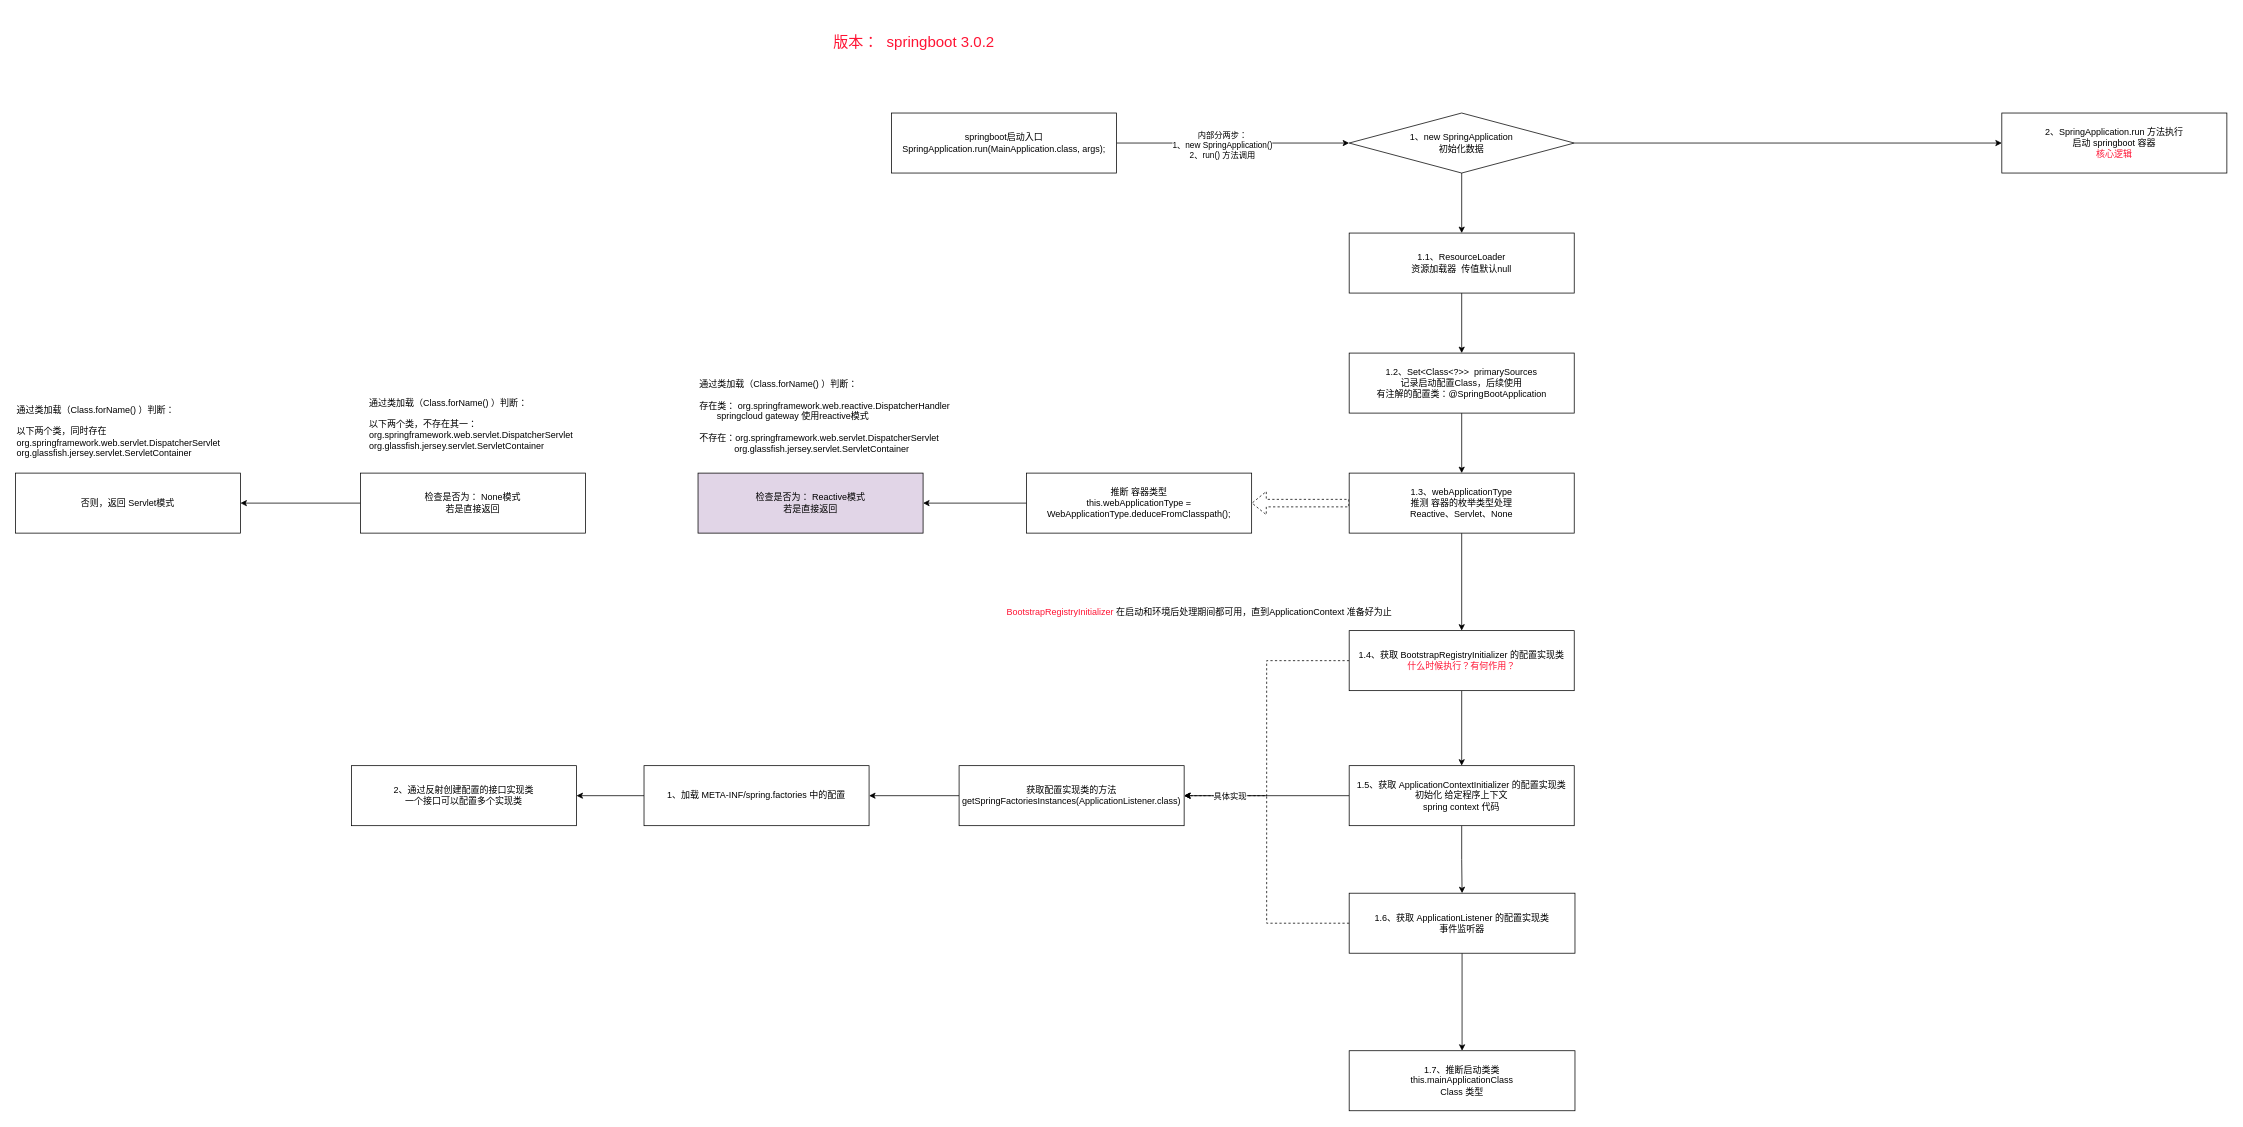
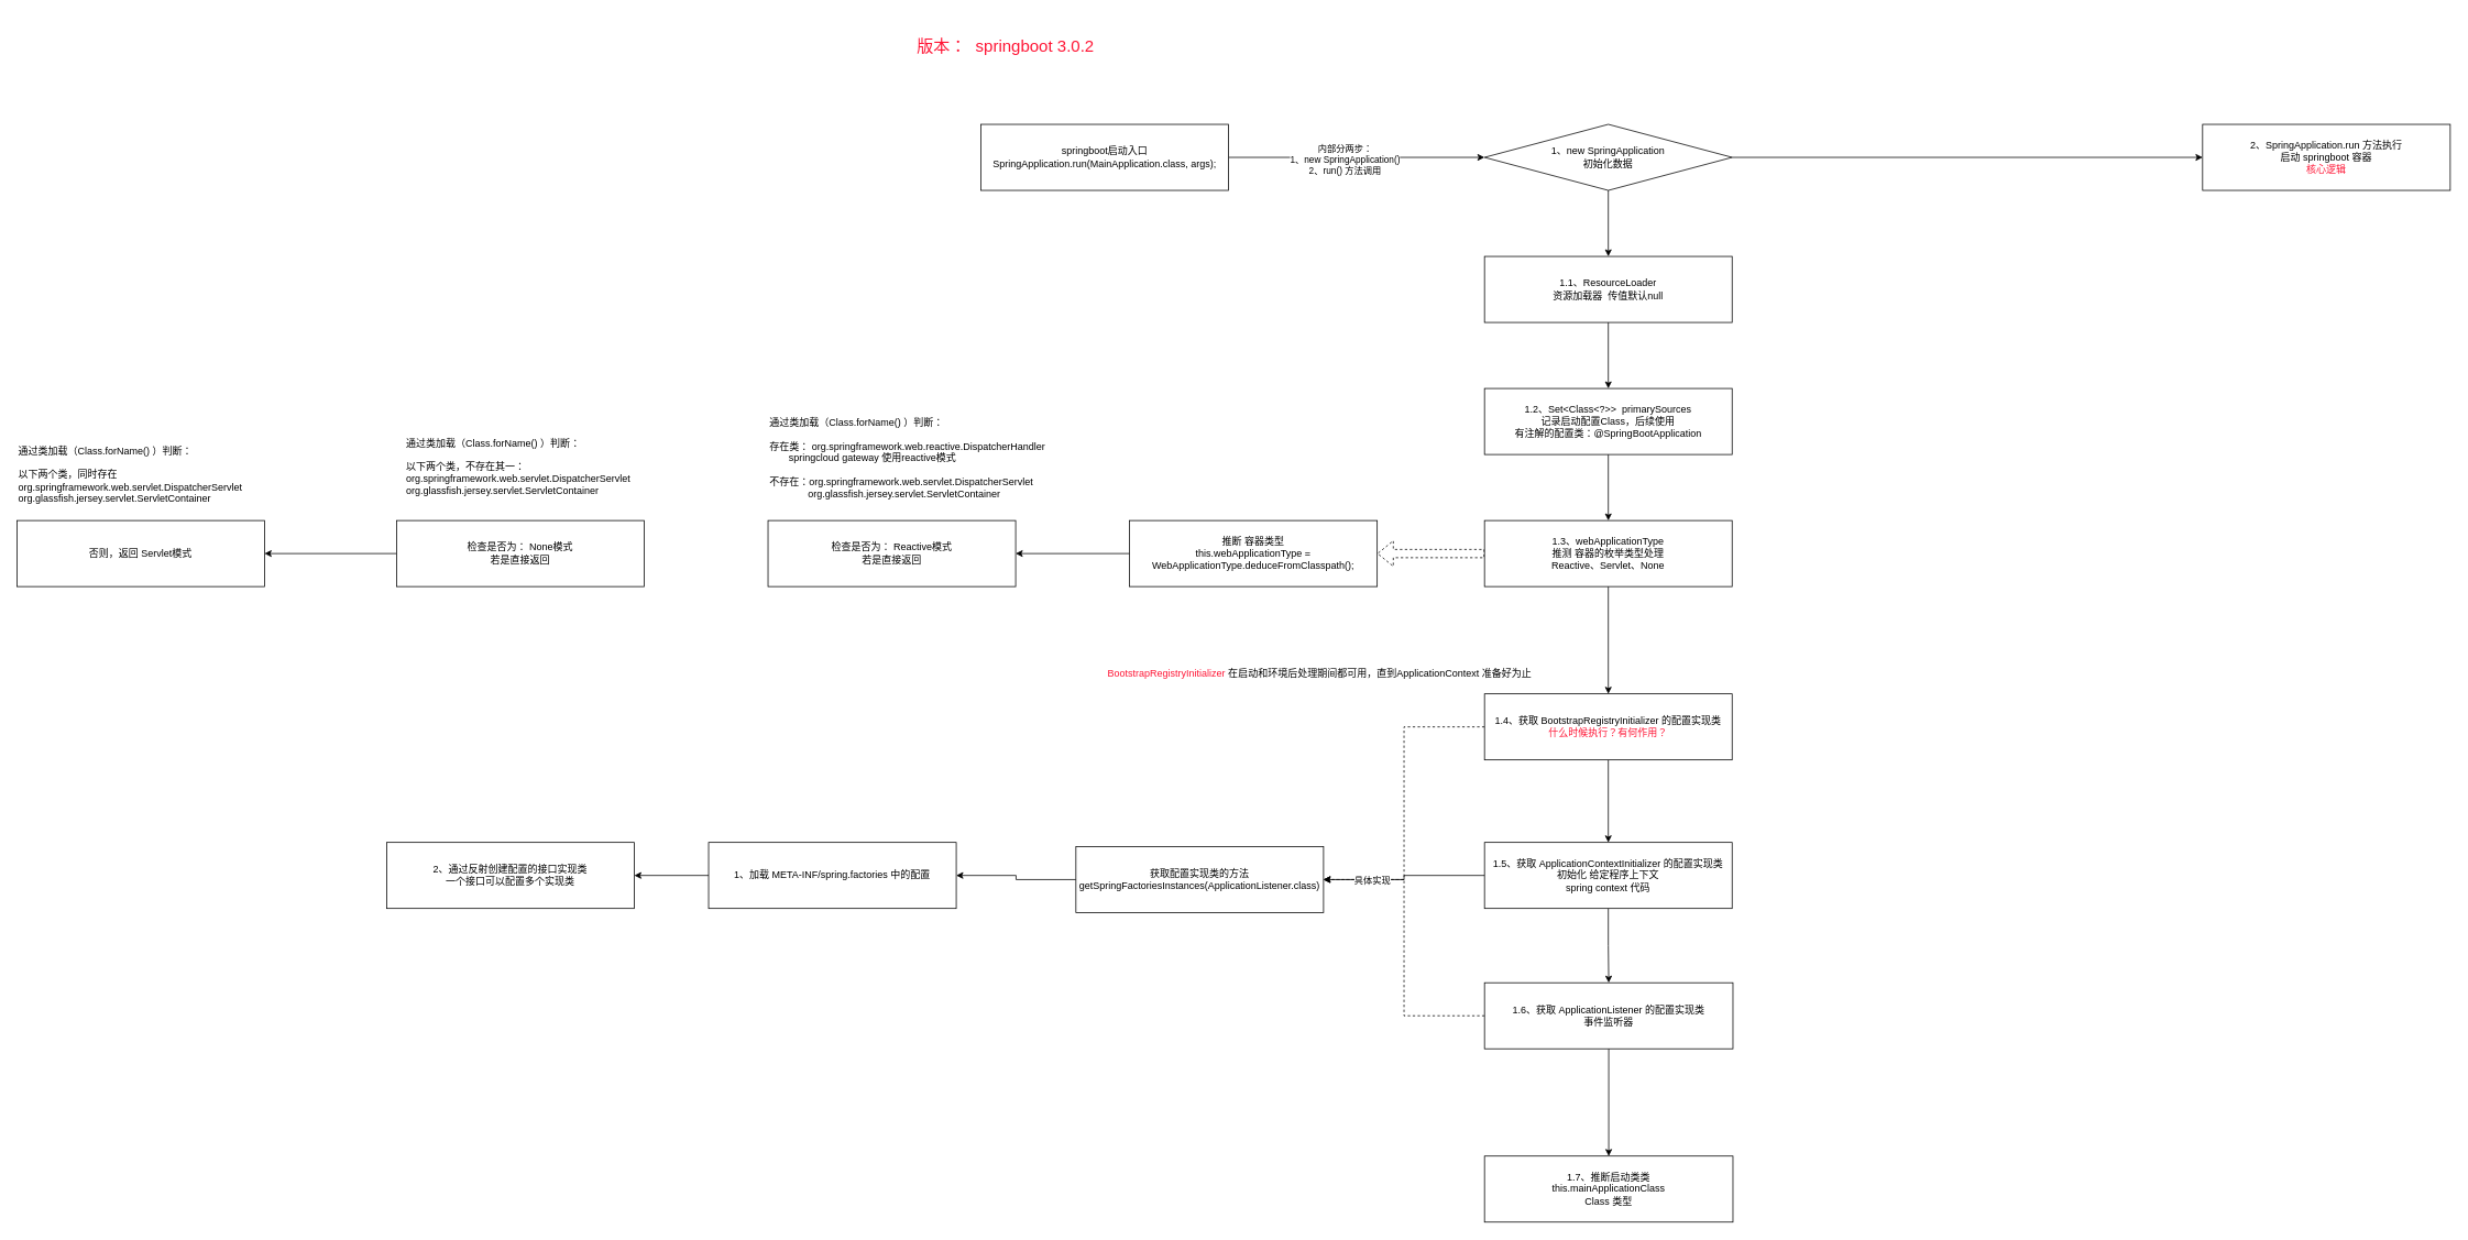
  <mxCell id="0" />
  <mxCell id="1" parent="0" />
  <mxCell id="2" value="版本：&amp;nbsp; springboot 3.0.2" style="text;html=1;align=center;verticalAlign=middle;whiteSpace=wrap;rounded=0;fontSize=20;fontColor=#FF1434;" parent="1" vertex="1"><mxGeometry x="1088" y="20" width="260" height="70" as="geometry" /></mxCell>
  <mxCell id="3" style="edgeStyle=orthogonalEdgeStyle;rounded=0;orthogonalLoop=1;jettySize=auto;html=1;exitX=1;exitY=0.5;exitDx=0;exitDy=0;" parent="1" source="5" target="8" edge="1"><mxGeometry relative="1" as="geometry" /></mxCell>
  <mxCell id="4" value="内部分两步：&lt;div&gt;1、new SpringApplication()&lt;/div&gt;&lt;div&gt;2、run() 方法调用&lt;/div&gt;" style="edgeLabel;html=1;align=center;verticalAlign=middle;resizable=0;points=[];" parent="3" vertex="1" connectable="0"><mxGeometry x="-0.2" y="-2" relative="1" as="geometry"><mxPoint x="16" as="offset" /></mxGeometry></mxCell>
  <mxCell id="5" value="&lt;div&gt;springboot启动入口&lt;/div&gt;SpringApplication.run(MainApplication.class, args);" style="whiteSpace=wrap;html=1;" parent="1" vertex="1"><mxGeometry x="1188" y="150" width="300" height="80" as="geometry" /></mxCell>
  <mxCell id="6" style="edgeStyle=orthogonalEdgeStyle;rounded=0;orthogonalLoop=1;jettySize=auto;html=1;" parent="1" source="8" target="10" edge="1"><mxGeometry relative="1" as="geometry"><mxPoint x="1948" y="350" as="targetPoint" /></mxGeometry></mxCell>
  <mxCell id="7" style="edgeStyle=orthogonalEdgeStyle;rounded=0;orthogonalLoop=1;jettySize=auto;html=1;exitX=1;exitY=0.5;exitDx=0;exitDy=0;" edge="1" parent="1" source="8" target="42"><mxGeometry relative="1" as="geometry" /></mxCell>
  <mxCell id="8" value="1、new SpringApplication&lt;div&gt;&lt;/div&gt;&lt;div&gt;初始化数据&lt;/div&gt;" style="rhombus;whiteSpace=wrap;html=1;" parent="1" vertex="1"><mxGeometry x="1798" y="150" width="300" height="80" as="geometry" /></mxCell>
  <mxCell id="9" style="edgeStyle=orthogonalEdgeStyle;rounded=0;orthogonalLoop=1;jettySize=auto;html=1;" parent="1" source="10" target="12" edge="1"><mxGeometry relative="1" as="geometry" /></mxCell>
  <mxCell id="10" value="1.1、ResourceLoader&lt;div&gt;资源加载器&amp;nbsp; 传值默认null&lt;/div&gt;" style="whiteSpace=wrap;html=1;" parent="1" vertex="1"><mxGeometry x="1798" y="310" width="300" height="80" as="geometry" /></mxCell>
  <mxCell id="11" style="edgeStyle=orthogonalEdgeStyle;rounded=0;orthogonalLoop=1;jettySize=auto;html=1;exitX=0.5;exitY=1;exitDx=0;exitDy=0;entryX=0.5;entryY=0;entryDx=0;entryDy=0;" parent="1" source="12" target="15" edge="1"><mxGeometry relative="1" as="geometry" /></mxCell>
  <mxCell id="12" value="1.2、Set&amp;lt;Class&amp;lt;?&amp;gt;&amp;gt;&amp;nbsp; primarySources&lt;div&gt;记录启动配置Class，后续使用&lt;/div&gt;&lt;div&gt;有注解的配置类：@SpringBootApplication&lt;br&gt;&lt;/div&gt;" style="whiteSpace=wrap;html=1;" parent="1" vertex="1"><mxGeometry x="1798" y="470" width="300" height="80" as="geometry" /></mxCell>
  <mxCell id="13" style="edgeStyle=orthogonalEdgeStyle;rounded=0;orthogonalLoop=1;jettySize=auto;html=1;exitX=0;exitY=0.5;exitDx=0;exitDy=0;shape=flexArrow;dashed=1;" parent="1" source="15" target="17" edge="1"><mxGeometry relative="1" as="geometry" /></mxCell>
  <mxCell id="14" style="edgeStyle=orthogonalEdgeStyle;rounded=0;orthogonalLoop=1;jettySize=auto;html=1;exitX=0.5;exitY=1;exitDx=0;exitDy=0;" edge="1" parent="1" source="15" target="27"><mxGeometry relative="1" as="geometry" /></mxCell>
  <mxCell id="15" value="&lt;div&gt;1.3、webApplicationType&lt;/div&gt;&lt;div&gt;推测 容器的枚举类型处理&lt;/div&gt;&lt;div&gt;Reactive、Servlet、None&lt;/div&gt;" style="whiteSpace=wrap;html=1;" parent="1" vertex="1"><mxGeometry x="1798" y="630" width="300" height="80" as="geometry" /></mxCell>
  <mxCell id="16" style="edgeStyle=orthogonalEdgeStyle;rounded=0;orthogonalLoop=1;jettySize=auto;html=1;exitX=0;exitY=0.5;exitDx=0;exitDy=0;" edge="1" parent="1" source="17" target="18"><mxGeometry relative="1" as="geometry" /></mxCell>
  <mxCell id="17" value="&lt;div&gt;推断 容器类型&lt;/div&gt;this.webApplicationType = WebApplicationType.deduceFromClasspath();" style="whiteSpace=wrap;html=1;" parent="1" vertex="1"><mxGeometry x="1368" y="630" width="300" height="80" as="geometry" /></mxCell>
- <mxCell id="18" value="检查是否为： Reactive模式&lt;div&gt;若是直接返回&lt;/div&gt;" style="whiteSpace=wrap;html=1;fillColor=#e1d5e7;" vertex="1" parent="1"><mxGeometry x="930" y="630" width="300" height="80" as="geometry" /></mxCell>
+ <mxCell id="18" value="检查是否为： Reactive模式&lt;div&gt;若是直接返回&lt;/div&gt;" style="whiteSpace=wrap;html=1;" vertex="1" parent="1"><mxGeometry x="930" y="630" width="300" height="80" as="geometry" /></mxCell>
  <mxCell id="19" style="edgeStyle=orthogonalEdgeStyle;rounded=0;orthogonalLoop=1;jettySize=auto;html=1;exitX=0;exitY=0.5;exitDx=0;exitDy=0;" edge="1" parent="1" source="20" target="21"><mxGeometry relative="1" as="geometry" /></mxCell>
  <mxCell id="20" value="检查是否为： None模式&lt;div&gt;若是直接返回&lt;/div&gt;" style="whiteSpace=wrap;html=1;" vertex="1" parent="1"><mxGeometry x="480" y="630" width="300" height="80" as="geometry" /></mxCell>
  <mxCell id="21" value="否则，返回 Servlet模式" style="whiteSpace=wrap;html=1;" vertex="1" parent="1"><mxGeometry x="20" y="630" width="300" height="80" as="geometry" /></mxCell>
  <mxCell id="22" value="&lt;div&gt;通过类加载（Class.forName() ）判断：&lt;/div&gt;&lt;div&gt;&lt;br&gt;&lt;/div&gt;存在类： org.springframework.web.reactive.DispatcherHandler&lt;div&gt;&amp;nbsp; &amp;nbsp; &amp;nbsp; &amp;nbsp;springcloud gateway 使用reactive模式&lt;/div&gt;&lt;div&gt;&lt;br&gt;&lt;div&gt;不存在：org.springframework.web.servlet.DispatcherServlet&lt;/div&gt;&lt;div&gt;&amp;nbsp; &amp;nbsp; &amp;nbsp; &amp;nbsp; &amp;nbsp; &amp;nbsp; &amp;nbsp; org.glassfish.jersey.servlet.ServletContainer&lt;br&gt;&lt;/div&gt;&lt;/div&gt;" style="text;html=1;align=left;verticalAlign=middle;resizable=0;points=[];autosize=1;strokeColor=none;fillColor=none;" vertex="1" parent="1"><mxGeometry x="930" y="500" width="360" height="110" as="geometry" /></mxCell>
  <mxCell id="23" value="&lt;div&gt;通过类加载（Class.forName() ）判断：&lt;/div&gt;&lt;div&gt;&lt;br&gt;&lt;/div&gt;&lt;div&gt;&lt;div&gt;以下两个类，不存在其一：&lt;/div&gt;&lt;div&gt;org.springframework.web.servlet.DispatcherServlet&lt;/div&gt;&lt;div&gt;org.glassfish.jersey.servlet.ServletContainer&lt;br&gt;&lt;/div&gt;&lt;/div&gt;" style="text;html=1;align=left;verticalAlign=middle;resizable=0;points=[];autosize=1;strokeColor=none;fillColor=none;" vertex="1" parent="1"><mxGeometry x="490" y="520" width="290" height="90" as="geometry" /></mxCell>
  <mxCell id="24" value="&lt;div&gt;通过类加载（Class.forName() ）判断：&lt;/div&gt;&lt;div&gt;&lt;br&gt;&lt;/div&gt;&lt;div&gt;&lt;div&gt;以下两个类，同时存在&lt;/div&gt;&lt;div&gt;org.springframework.web.servlet.DispatcherServlet&lt;/div&gt;&lt;div&gt;org.glassfish.jersey.servlet.ServletContainer&lt;br&gt;&lt;/div&gt;&lt;/div&gt;" style="text;html=1;align=left;verticalAlign=middle;resizable=0;points=[];autosize=1;strokeColor=none;fillColor=none;" vertex="1" parent="1"><mxGeometry x="20" y="530" width="290" height="90" as="geometry" /></mxCell>
  <mxCell id="25" style="edgeStyle=orthogonalEdgeStyle;rounded=0;orthogonalLoop=1;jettySize=auto;html=1;exitX=0.5;exitY=1;exitDx=0;exitDy=0;" edge="1" parent="1" source="27" target="31"><mxGeometry relative="1" as="geometry" /></mxCell>
  <mxCell id="26" style="edgeStyle=orthogonalEdgeStyle;rounded=0;orthogonalLoop=1;jettySize=auto;html=1;exitX=0;exitY=0.5;exitDx=0;exitDy=0;entryX=1;entryY=0.5;entryDx=0;entryDy=0;dashed=1;" edge="1" parent="1" source="27" target="37"><mxGeometry relative="1" as="geometry" /></mxCell>
  <mxCell id="27" value="1.4、获取 BootstrapRegistryInitializer 的配置实现类&lt;div&gt;&lt;font color=&quot;#ff1434&quot;&gt;什么时候执行？有何作用？&lt;/font&gt;&lt;/div&gt;" style="whiteSpace=wrap;html=1;" vertex="1" parent="1"><mxGeometry x="1798" y="840" width="300" height="80" as="geometry" /></mxCell>
  <mxCell id="28" value="&lt;font color=&quot;#ff1434&quot;&gt;BootstrapRegistryInitializer&lt;/font&gt; 在启动和环境后处理期间都可用，直到ApplicationContext 准备好为止" style="text;html=1;align=center;verticalAlign=middle;resizable=0;points=[];autosize=1;strokeColor=none;fillColor=none;" vertex="1" parent="1"><mxGeometry x="1328" y="800" width="540" height="30" as="geometry" /></mxCell>
  <mxCell id="29" style="edgeStyle=orthogonalEdgeStyle;rounded=0;orthogonalLoop=1;jettySize=auto;html=1;exitX=0.5;exitY=1;exitDx=0;exitDy=0;" edge="1" parent="1" source="31" target="35"><mxGeometry relative="1" as="geometry" /></mxCell>
  <mxCell id="30" style="edgeStyle=orthogonalEdgeStyle;rounded=0;orthogonalLoop=1;jettySize=auto;html=1;exitX=0;exitY=0.5;exitDx=0;exitDy=0;dashed=0;" edge="1" parent="1" source="31" target="37"><mxGeometry relative="1" as="geometry" /></mxCell>
  <mxCell id="31" value="1.5、获取&amp;nbsp;ApplicationContextInitializer 的配置实现类&lt;div&gt;初始化 给定程序上下文&lt;/div&gt;&lt;div&gt;spring context 代码&lt;/div&gt;" style="whiteSpace=wrap;html=1;" vertex="1" parent="1"><mxGeometry x="1798" y="1020" width="300" height="80" as="geometry" /></mxCell>
  <mxCell id="32" style="edgeStyle=orthogonalEdgeStyle;rounded=0;orthogonalLoop=1;jettySize=auto;html=1;exitX=0;exitY=0.5;exitDx=0;exitDy=0;entryX=1;entryY=0.5;entryDx=0;entryDy=0;dashed=1;" edge="1" parent="1" source="35" target="37"><mxGeometry relative="1" as="geometry" /></mxCell>
  <mxCell id="33" value="具体实现" style="edgeLabel;html=1;align=center;verticalAlign=middle;resizable=0;points=[];" vertex="1" connectable="0" parent="32"><mxGeometry x="0.841" y="-2" relative="1" as="geometry"><mxPoint x="29" y="2" as="offset" /></mxGeometry></mxCell>
  <mxCell id="34" style="edgeStyle=orthogonalEdgeStyle;rounded=0;orthogonalLoop=1;jettySize=auto;html=1;exitX=0.5;exitY=1;exitDx=0;exitDy=0;" edge="1" parent="1" source="35" target="41"><mxGeometry relative="1" as="geometry" /></mxCell>
  <mxCell id="35" value="1.6、获取&amp;nbsp;ApplicationListener 的配置实现类&lt;div&gt;事件监听器&lt;/div&gt;" style="whiteSpace=wrap;html=1;" vertex="1" parent="1"><mxGeometry x="1798" y="1190" width="301" height="80" as="geometry" /></mxCell>
  <mxCell id="36" style="edgeStyle=orthogonalEdgeStyle;rounded=0;orthogonalLoop=1;jettySize=auto;html=1;exitX=0;exitY=0.5;exitDx=0;exitDy=0;" edge="1" parent="1" source="37" target="39"><mxGeometry relative="1" as="geometry" /></mxCell>
- <mxCell id="37" value="&lt;div&gt;获取配置实现类的方法&lt;/div&gt;getSpringFactoriesInstances(ApplicationListener.class)" style="whiteSpace=wrap;html=1;" vertex="1" parent="1"><mxGeometry x="1278" y="1020" width="300" height="80" as="geometry" /></mxCell>
+ <mxCell id="37" value="&lt;div&gt;获取配置实现类的方法&lt;/div&gt;getSpringFactoriesInstances(ApplicationListener.class)" style="whiteSpace=wrap;html=1;" vertex="1" parent="1"><mxGeometry x="1303" y="1025" width="300" height="80" as="geometry" /></mxCell>
  <mxCell id="38" style="edgeStyle=orthogonalEdgeStyle;rounded=0;orthogonalLoop=1;jettySize=auto;html=1;exitX=0;exitY=0.5;exitDx=0;exitDy=0;" edge="1" parent="1" source="39" target="40"><mxGeometry relative="1" as="geometry" /></mxCell>
  <mxCell id="39" value="1、加载&amp;nbsp;META-INF/spring.factories 中的配置&lt;div&gt;&lt;/div&gt;" style="whiteSpace=wrap;html=1;" vertex="1" parent="1"><mxGeometry x="858" y="1020" width="300" height="80" as="geometry" /></mxCell>
  <mxCell id="40" value="2、通过反射创建配置的接口实现类&lt;div&gt;&lt;/div&gt;&lt;div&gt;一个接口可以配置多个实现类&lt;/div&gt;" style="whiteSpace=wrap;html=1;" vertex="1" parent="1"><mxGeometry x="468" y="1020" width="300" height="80" as="geometry" /></mxCell>
  <mxCell id="41" value="1.7、推断启动类类&lt;div&gt;this.mainApplicationClass&lt;/div&gt;&lt;div&gt;Class 类型&lt;/div&gt;" style="whiteSpace=wrap;html=1;" vertex="1" parent="1"><mxGeometry x="1798" y="1400" width="301" height="80" as="geometry" /></mxCell>
  <mxCell id="42" value="2、SpringApplication.run 方法执行&lt;div&gt;启动 springboot 容器&lt;/div&gt;&lt;div&gt;&lt;font color=&quot;#ff1434&quot;&gt;核心逻辑&lt;/font&gt;&lt;/div&gt;" style="whiteSpace=wrap;html=1;" vertex="1" parent="1"><mxGeometry x="2668" y="150" width="300" height="80" as="geometry" /></mxCell>
